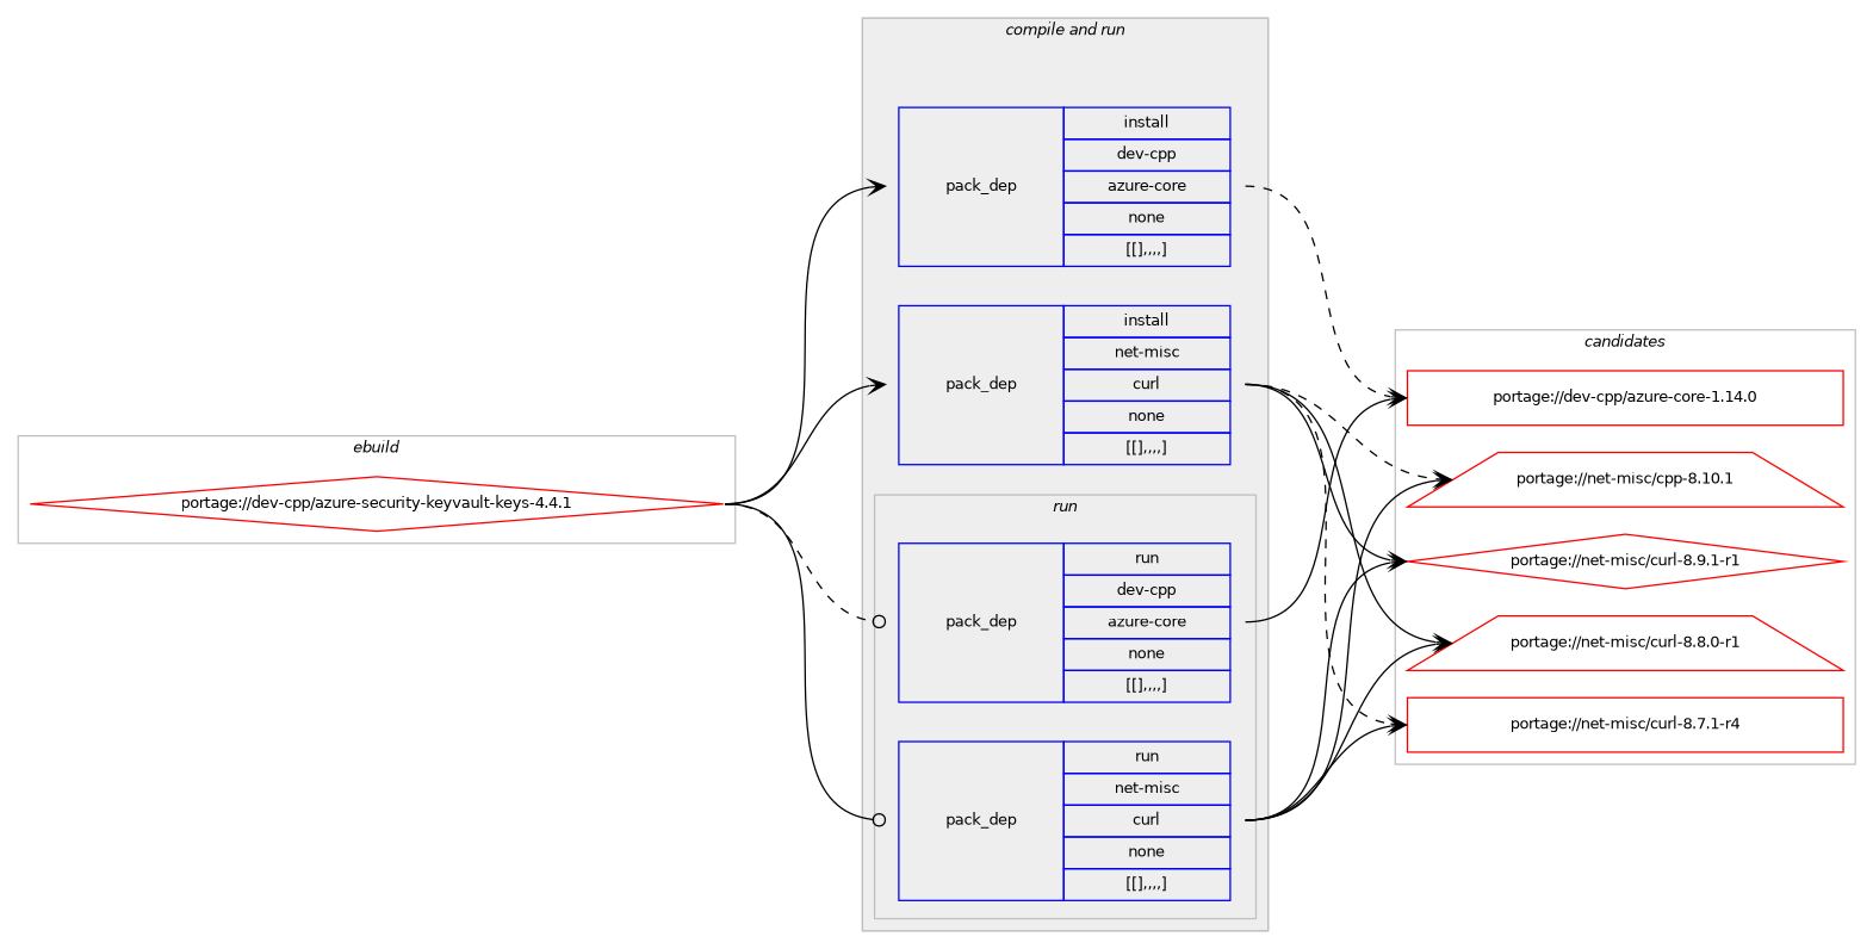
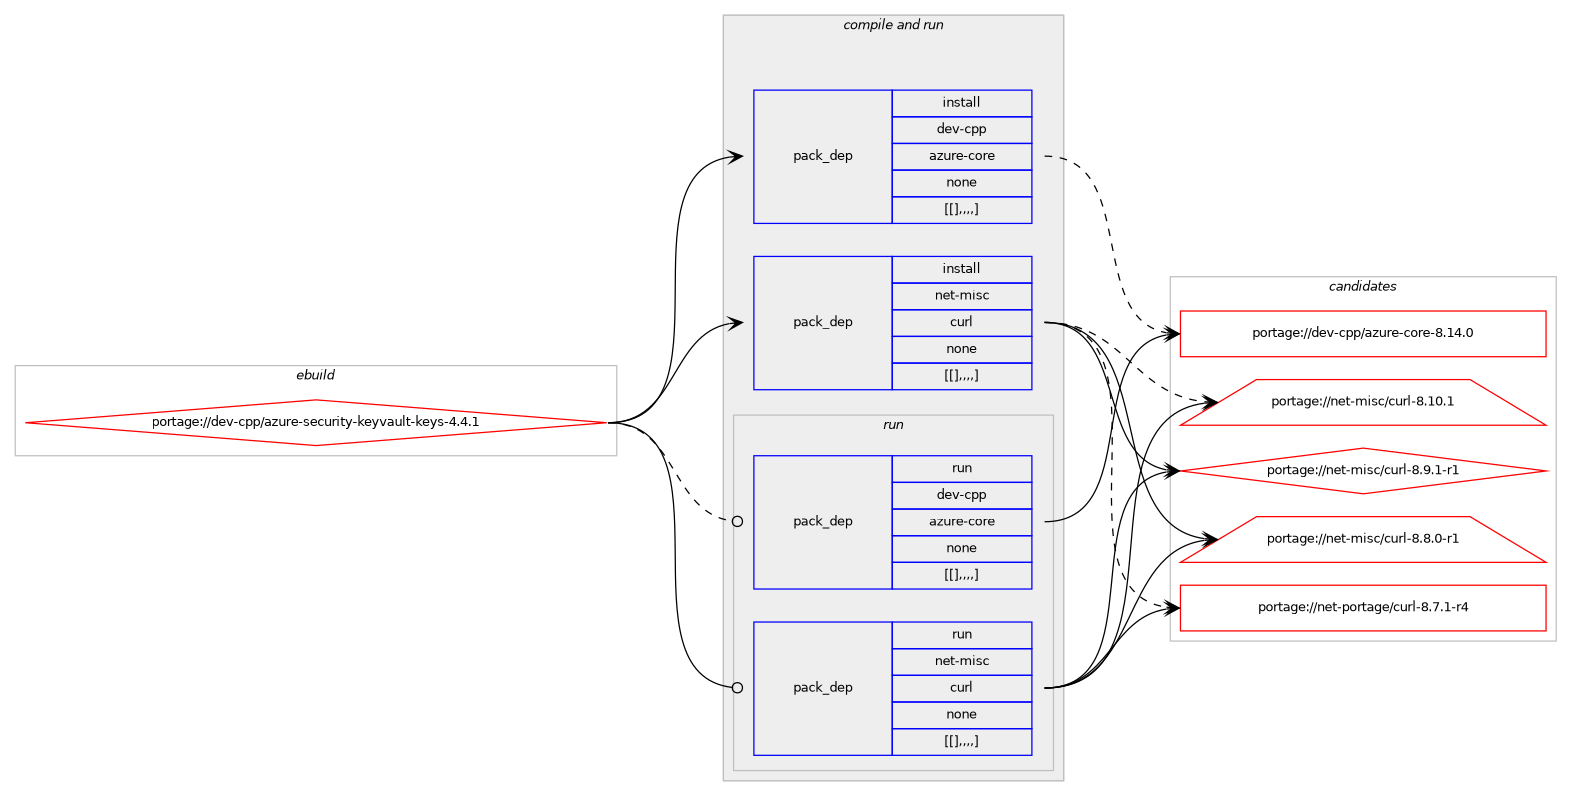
  digraph {
    compound=true
    concentrate=true
    fontname=Helvetica
    fontsize=10
    newrank=true
    rankdir=LR
    ranksep=1.5
    node [color=red fontname=Helvetica fontsize=10 shape=none]
    edge [arrowhead=vee headport=w style=solid tailport=e weight=100]
    n1 [label="portage://dev-cpp/azure-security-keyvault-keys-4.4.1" shape=diamond width=4]
    n2 [color=blue label=<<TABLE BORDER="0" CELLBORDER="1" CELLSPACING="0" CELLPADDING="4" WIDTH="220"><TR><TD ROWSPAN="6" CELLPADDING="30">pack_dep</TD></TR><TR><TD WIDTH="110">install</TD></TR><TR><TD>dev-cpp</TD></TR><TR><TD>azure-core</TD></TR><TR><TD>none</TD></TR><TR><TD>[[],,,,]</TD></TR></TABLE>>]
    n3 [color=blue label=<<TABLE BORDER="0" CELLBORDER="1" CELLSPACING="0" CELLPADDING="4" WIDTH="220"><TR><TD ROWSPAN="6" CELLPADDING="30">pack_dep</TD></TR><TR><TD WIDTH="110">install</TD></TR><TR><TD>net-misc</TD></TR><TR><TD>curl</TD></TR><TR><TD>none</TD></TR><TR><TD>[[],,,,]</TD></TR></TABLE>>]
    n4 [color=blue label=<<TABLE BORDER="0" CELLBORDER="1" CELLSPACING="0" CELLPADDING="4" WIDTH="220"><TR><TD ROWSPAN="6" CELLPADDING="30">pack_dep</TD></TR><TR><TD WIDTH="110">run</TD></TR><TR><TD>dev-cpp</TD></TR><TR><TD>azure-core</TD></TR><TR><TD>none</TD></TR><TR><TD>[[],,,,]</TD></TR></TABLE>>]
    n5 [color=blue label=<<TABLE BORDER="0" CELLBORDER="1" CELLSPACING="0" CELLPADDING="4" WIDTH="220"><TR><TD ROWSPAN="6" CELLPADDING="30">pack_dep</TD></TR><TR><TD WIDTH="110">run</TD></TR><TR><TD>net-misc</TD></TR><TR><TD>curl</TD></TR><TR><TD>none</TD></TR><TR><TD>[[],,,,]</TD></TR></TABLE>>]
-   n6 [label="portage://dev-cpp/azure-core-1.14.0" shape=box width=4]
-   n7 [label="portage://net-misc/cpp-8.10.1" shape=trapezium width=4]
+   n6 [label="portage://dev-cpp/azure-core-8.14.0" shape=box width=4]
+   n7 [label="portage://net-misc/curl-8.10.1" shape=trapezium width=4]
    n8 [label="portage://net-misc/curl-8.9.1-r1" shape=diamond width=4]
    n9 [label="portage://net-misc/curl-8.8.0-r1" shape=trapezium width=4]
-   n10 [label="portage://net-misc/curl-8.7.1-r4" shape=box width=4]
+   n10 [label="portage://net-portage/curl-8.7.1-r4" shape=box width=4]
    subgraph cluster_1 {
      color=gray
      label=<<i>ebuild</i>>
      n1
    }
    subgraph cluster_2 {
      color=gray
      label=<<i>dependencies</i>>
      subgraph cluster_3 {
        color=gray
        fillcolor="#eeeeee"
        label=<<i>compile</i>>
        style=filled
        subgraph sub_4 {
          color=gray
          fillcolor="#eeeeee"
          label=<<i>compile</i>>
          style=filled
          n2
        }
        subgraph sub_5 {
          color=gray
          fillcolor="#eeeeee"
          label=<<i>compile</i>>
          style=filled
          n3
        }
      }
      subgraph cluster_6 {
        color=gray
        fillcolor="#eeeeee"
        label=<<i>compile and run</i>>
        style=filled
      }
      subgraph cluster_7 {
        color=gray
        fillcolor="#eeeeee"
        label=<<i>run</i>>
        style=filled
        subgraph sub_8 {
          color=gray
          fillcolor="#eeeeee"
          label=<<i>run</i>>
          style=filled
          n4
        }
        subgraph sub_9 {
          color=gray
          fillcolor="#eeeeee"
          label=<<i>run</i>>
          style=filled
          n5
        }
      }
    }
    subgraph cluster_10 {
      color=gray
      label=<<i>candidates</i>>
      rank=same
      subgraph sub_11 {
        color=black
        label=<<i>candidates</i>>
        nodesep=1
        rank=same
        n6
      }
      subgraph sub_12 {
        color=black
        label=<<i>candidates</i>>
        nodesep=1
        rank=same
        n7
        n8
        n9
        n10
      }
      subgraph sub_13 {
        color=black
        label=<<i>candidates</i>>
        nodesep=1
        rank=same
        n6
      }
      subgraph sub_14 {
        color=black
        label=<<i>candidates</i>>
        nodesep=1
        rank=same
        n7
        n8
        n9
        n10
      }
    }
    n1 -> n2 [weight=20]
    n1 -> n3 [weight=20]
    n1 -> n4 [arrowhead=odot style=dashed weight=20]
    n1 -> n5 [arrowhead=odot weight=20]
    n2 -> n6 [style=dashed]
    n3 -> n7 [style=dashed]
    n3 -> n8
    n3 -> n9
    n3 -> n10 [style=dashed]
    n4 -> n6
    n5 -> n7
    n5 -> n8
    n5 -> n9
    n5 -> n10
  }
